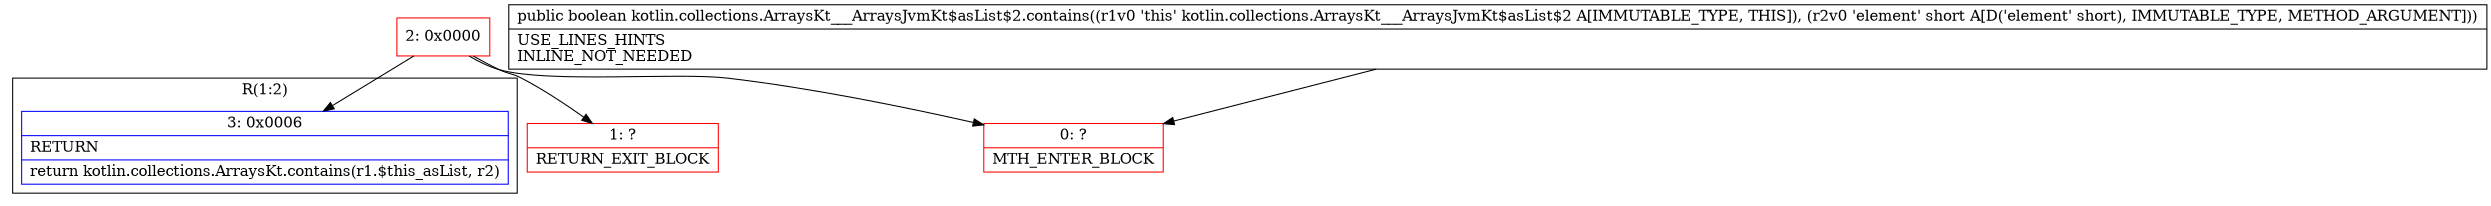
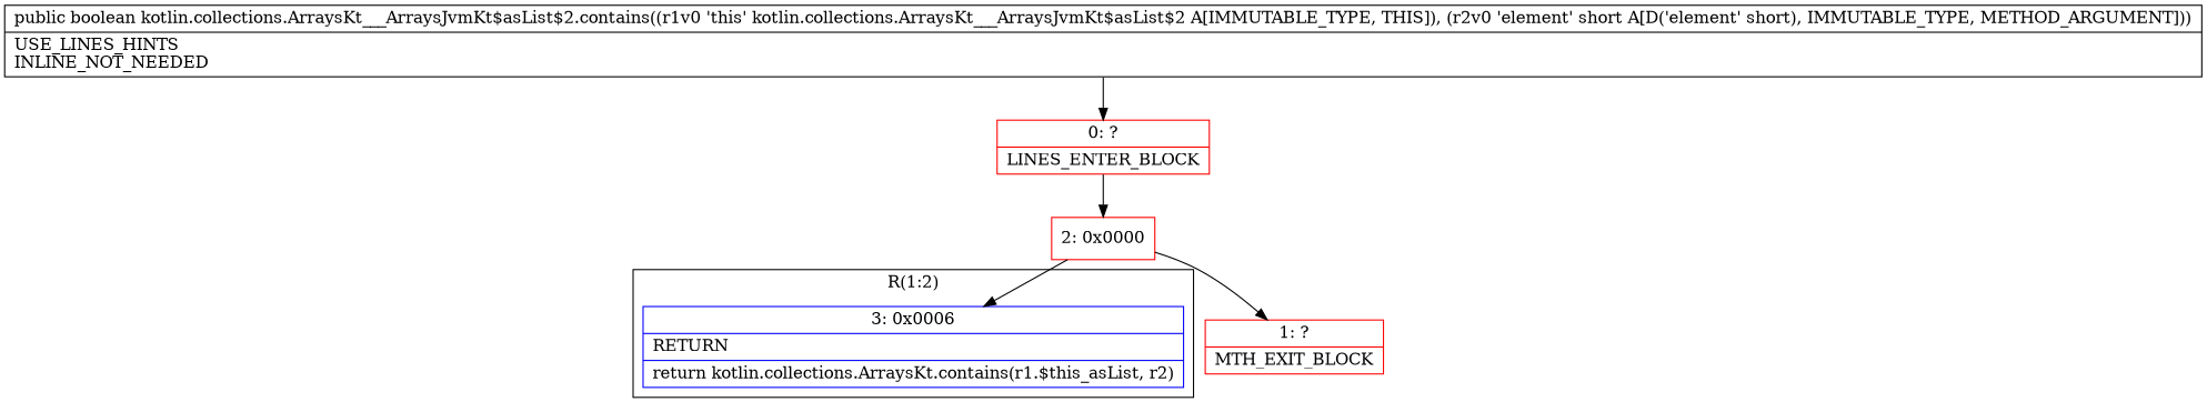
  digraph {
    node [color=red shape=record]
    n1 [color=blue label="{3\:\ 0x0006|RETURN\l|return kotlin.collections.ArraysKt.contains(r1.$this_asList, r2)\l}"]
-   n2 [label="{1\:\ ?|RETURN_EXIT_BLOCK\l}"]
-   n3 [label="{0\:\ ?|MTH_ENTER_BLOCK\l}"]
+   n2 [label="{1\:\ ?|MTH_EXIT_BLOCK\l}"]
+   n3 [label="{0\:\ ?|LINES_ENTER_BLOCK\l}"]
    n4 [label="{2\:\ 0x0000}"]
    n5 [label="{public boolean kotlin.collections.ArraysKt___ArraysJvmKt$asList$2.contains((r1v0 'this' kotlin.collections.ArraysKt___ArraysJvmKt$asList$2 A[IMMUTABLE_TYPE, THIS]), (r2v0 'element' short A[D('element' short), IMMUTABLE_TYPE, METHOD_ARGUMENT]))  | USE_LINES_HINTS\lINLINE_NOT_NEEDED\l}" color=""]
    subgraph cluster_1 {
      label="R(1:2)"
      n1
    }
-   n4 -> n3
+   n3 -> n4
    n4 -> n1
    n4 -> n2
    n5 -> n3
  }
